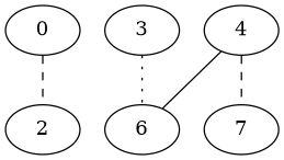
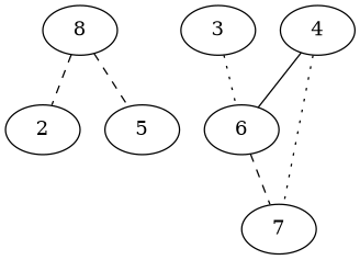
  graph {
    node [type=corner]
    edge [frequency=1 style=dashed type0=line]
-   0 [x=392 y=501]
+   0 [x=392 y=501 label=8]
    2 [x=128 y=488]
+   5 [x=394 y=244]
    3 [x=127 y=241]
    6 [type=intersection x=223 y=227]
    7 [x=356 y=172]
    4 [type=intersection x=311 y=228]
    0 -- 2 [angle0=.05]
+   0 -- 5 [angle0=-1.56]
    3 -- 6 [angle0=-.14 style=dotted]
+   6 -- 7 [angle0=216.36 type0=arc]
    4 -- 6 [angle0=.01 style=solid]
-   4 -- 7 [angle0=-.89]
+   4 -- 7 [angle0=-.89 style=dotted]
  }
